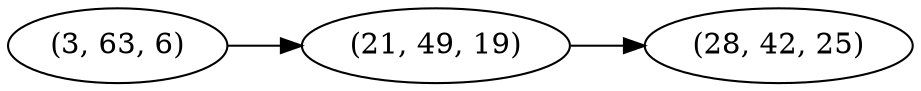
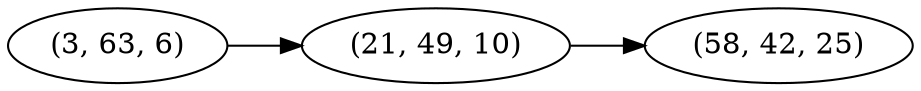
  digraph {
    rankdir=LR
    n1 [label="(3, 63, 6)"]
-   "(21, 49, 19)"
-   "(28, 42, 25)"
+   "(21, 49, 19)" [label="(21, 49, 10)"]
+   "(28, 42, 25)" [label="(58, 42, 25)"]
    n1 -> "(21, 49, 19)"
    "(21, 49, 19)" -> "(28, 42, 25)"
  }
